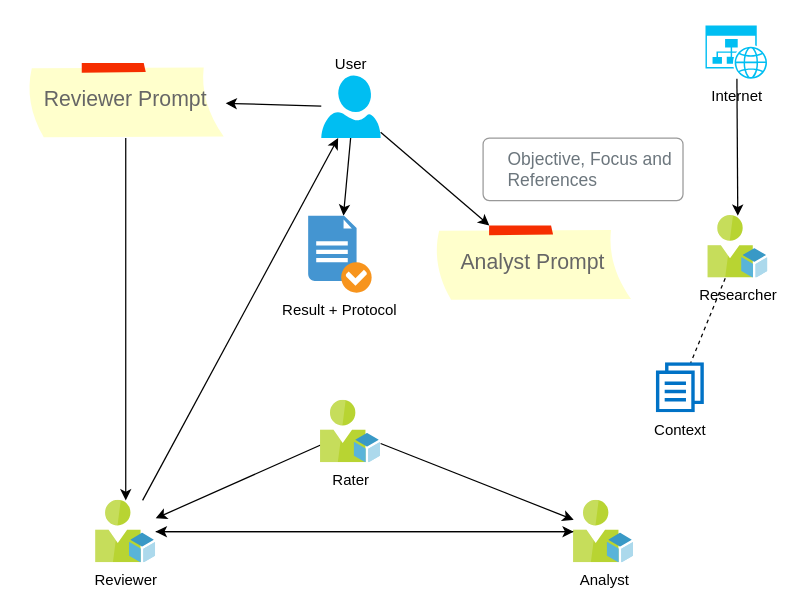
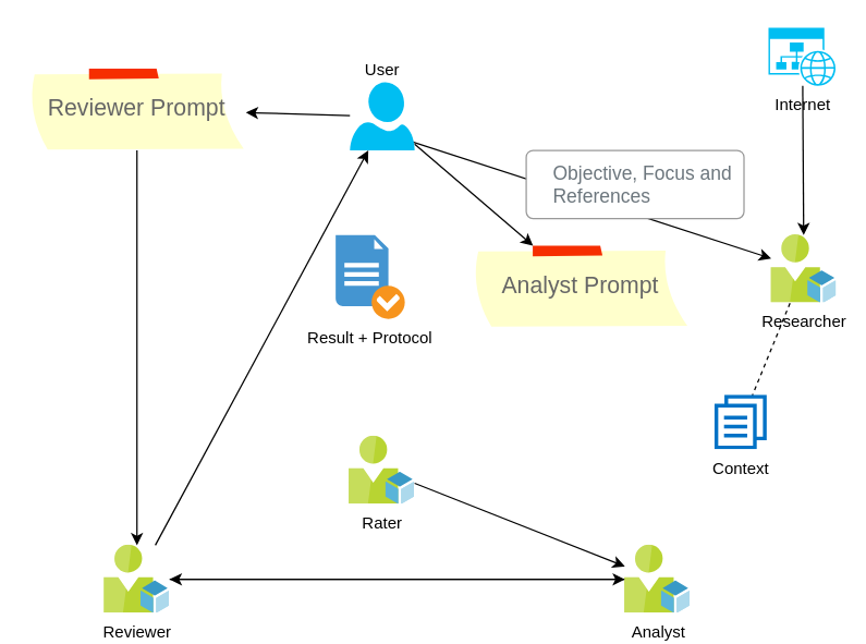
  <mxCell id="0" />
  <mxCell id="1" parent="0" />
- <mxCell id="2" style="edgeStyle=none;html=1;exitX=0.52;exitY=0.736;exitDx=0;exitDy=0;exitPerimeter=0;" parent="1" source="5" target="14" edge="1"><mxGeometry relative="1" as="geometry" /></mxCell>
+ <mxCell id="2" style="edgeStyle=none;html=1;exitX=0.52;exitY=0.736;exitDx=0;exitDy=0;exitPerimeter=0;" parent="1" source="5" target="6" edge="1"><mxGeometry relative="1" as="geometry" /></mxCell>
  <mxCell id="3" style="edgeStyle=none;html=1;" parent="1" source="5" target="17" edge="1"><mxGeometry relative="1" as="geometry" /></mxCell>
  <mxCell id="4" style="edgeStyle=none;html=1;" parent="1" source="5" target="16" edge="1"><mxGeometry relative="1" as="geometry" /></mxCell>
  <mxCell id="5" value="User" style="verticalLabelPosition=top;html=1;verticalAlign=bottom;align=center;strokeColor=none;fillColor=#00BEF2;shape=mxgraph.azure.user;labelPosition=center;" parent="1" vertex="1"><mxGeometry x="256.5" y="60" width="47.5" height="50" as="geometry" /></mxCell>
  <mxCell id="6" value="Researcher" style="sketch=0;aspect=fixed;html=1;points=[];align=center;image;fontSize=12;image=img/lib/mscae/User_Resource.svg;" parent="1" vertex="1"><mxGeometry x="566" y="172.15" width="48" height="50" as="geometry" /></mxCell>
  <mxCell id="7" style="edgeStyle=none;html=1;" parent="1" source="8" target="6" edge="1"><mxGeometry relative="1" as="geometry" /></mxCell>
  <mxCell id="8" value="Internet" style="verticalLabelPosition=bottom;html=1;verticalAlign=top;align=center;strokeColor=none;fillColor=#00BEF2;shape=mxgraph.azure.website_generic;pointerEvents=1;" parent="1" vertex="1"><mxGeometry x="564" y="20" width="50" height="42.5" as="geometry" /></mxCell>
  <mxCell id="9" style="edgeStyle=none;html=1;" parent="1" source="10" target="13" edge="1"><mxGeometry relative="1" as="geometry" /></mxCell>
  <mxCell id="10" value="Analyst" style="sketch=0;aspect=fixed;html=1;points=[];align=center;image;fontSize=12;image=img/lib/mscae/User_Resource.svg;" parent="1" vertex="1"><mxGeometry x="458.5" y="400" width="48" height="50" as="geometry" /></mxCell>
  <mxCell id="11" style="edgeStyle=none;html=1;" parent="1" source="13" target="10" edge="1"><mxGeometry relative="1" as="geometry" /></mxCell>
  <mxCell id="12" style="edgeStyle=none;html=1;" parent="1" source="13" edge="1"><mxGeometry relative="1" as="geometry"><mxPoint x="270" y="110" as="targetPoint" /></mxGeometry></mxCell>
  <mxCell id="13" value="Reviewer" style="sketch=0;aspect=fixed;html=1;points=[];align=center;image;fontSize=12;image=img/lib/mscae/User_Resource.svg;" parent="1" vertex="1"><mxGeometry x="76" y="400" width="48" height="50" as="geometry" /></mxCell>
  <mxCell id="14" value="Result + Protocol" style="shadow=0;dashed=0;html=1;strokeColor=none;fillColor=#4495D1;labelPosition=center;verticalLabelPosition=bottom;verticalAlign=top;align=center;outlineConnect=0;shape=mxgraph.veeam.checked_doc;" parent="1" vertex="1"><mxGeometry x="246" y="172.15" width="50.8" height="61.6" as="geometry" /></mxCell>
  <mxCell id="15" style="edgeStyle=none;html=1;" parent="1" source="16" target="13" edge="1"><mxGeometry relative="1" as="geometry" /></mxCell>
  <mxCell id="16" value="Reviewer Prompt" style="strokeWidth=1;shadow=0;dashed=0;align=center;html=1;shape=mxgraph.mockup.text.stickyNote2;fontColor=#666666;mainText=;fontSize=17;whiteSpace=wrap;fillColor=#ffffcc;strokeColor=#F62E00;" parent="1" vertex="1"><mxGeometry x="20" y="50" width="160" height="60" as="geometry" /></mxCell>
  <mxCell id="17" value="Analyst Prompt" style="strokeWidth=1;shadow=0;dashed=0;align=center;html=1;shape=mxgraph.mockup.text.stickyNote2;fontColor=#666666;mainText=;fontSize=17;whiteSpace=wrap;fillColor=#ffffcc;strokeColor=#F62E00;" parent="1" vertex="1"><mxGeometry x="346" y="180" width="160" height="60" as="geometry" /></mxCell>
- <mxCell id="18" style="edgeStyle=none;html=1;" parent="1" source="20" target="13" edge="1"><mxGeometry relative="1" as="geometry" /></mxCell>
  <mxCell id="19" style="edgeStyle=none;html=1;" parent="1" source="20" target="10" edge="1"><mxGeometry relative="1" as="geometry" /></mxCell>
  <mxCell id="20" value="Rater" style="sketch=0;aspect=fixed;html=1;points=[];align=center;image;fontSize=12;image=img/lib/mscae/User_Resource.svg;" parent="1" vertex="1"><mxGeometry x="256" y="320" width="48" height="50" as="geometry" /></mxCell>
  <mxCell id="21" value="Objective, Focus and References" style="html=1;shadow=0;dashed=0;shape=mxgraph.bootstrap.rrect;rSize=5;strokeColor=#999999;strokeWidth=1;fillColor=#FFFFFF;fontColor=#6C767D;whiteSpace=wrap;align=left;verticalAlign=middle;spacingLeft=10;fontSize=14;spacing=10;" parent="1" vertex="1"><mxGeometry x="386" y="110" width="160" height="50" as="geometry" /></mxCell>
  <mxCell id="22" value="" style="edgeStyle=none;html=1;endArrow=none;dashed=1;" parent="1" source="6" target="23" edge="1"><mxGeometry relative="1" as="geometry"><mxPoint x="578.205" y="222.15" as="sourcePoint" /><mxPoint x="494.295" y="400" as="targetPoint" /></mxGeometry></mxCell>
  <mxCell id="23" value="Context" style="shape=image;verticalLabelPosition=bottom;verticalAlign=top;imageAspect=1;aspect=fixed;image=data:image/svg+xml,PHN2ZyB4bWxucz0iaHR0cDovL3d3dy53My5vcmcvMjAwMC9zdmciIHZpZXdCb3g9IjAgMCAxNC4wMiAxNC42MzkiPjxwYXRoIGZpbGw9Im5vbmUiIHN0cm9rZT0iIzAwNzJjNiIgc3Ryb2tlLW1pdGVybGltaXQ9IjEwIiBkPSJNMy4xNjkuNUgxMy41MnYxMS4yMjVIMy4xNjl6Ii8+PHBhdGggZmlsbD0iI2ZmZiIgc3Ryb2tlPSIjMDA3MmM2IiBzdHJva2UtbWl0ZXJsaW1pdD0iMTAiIGQ9Ik0uNSAyLjkxNGgxMC4zNTF2MTEuMjI1SC41eiIvPjxwYXRoIGZpbGw9Im5vbmUiIHN0cm9rZT0iIzAwNzJjNiIgc3Ryb2tlLW1pdGVybGltaXQ9IjEwIiBkPSJNMi41NTcgNi4xMTNoNi4yMzdNMi41NTcgOC41MjdoNi4yMzdNMi41NTcgMTAuOTRoNi4yMzciLz48L3N2Zz4=;" parent="1" vertex="1"><mxGeometry x="524" y="290" width="40" height="40" as="geometry" /></mxCell>
